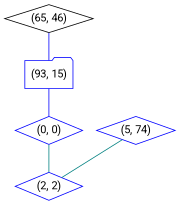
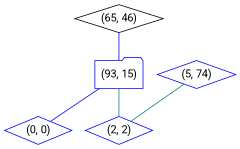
  graph {
    fontname=Roboto
    node [color=blue fontname=Roboto shape=diamond]
    edge [color=blue fontname=Roboto weight=1]
    "(65, 46)" [color=black]
    "(93, 15)" [shape=folder]
    "(0, 0)"
    "(5, 74)"
    "(2, 2)"
    "(65, 46)" -- "(93, 15)"
    "(93, 15)" -- "(0, 0)" [weight=2]
-   "(0, 0)" -- "(2, 2)" [color=teal weight=4]
+   "(93, 15)" -- "(2, 2)" [color=teal weight=4]
    "(5, 74)" -- "(2, 2)" [color=teal]
  }
